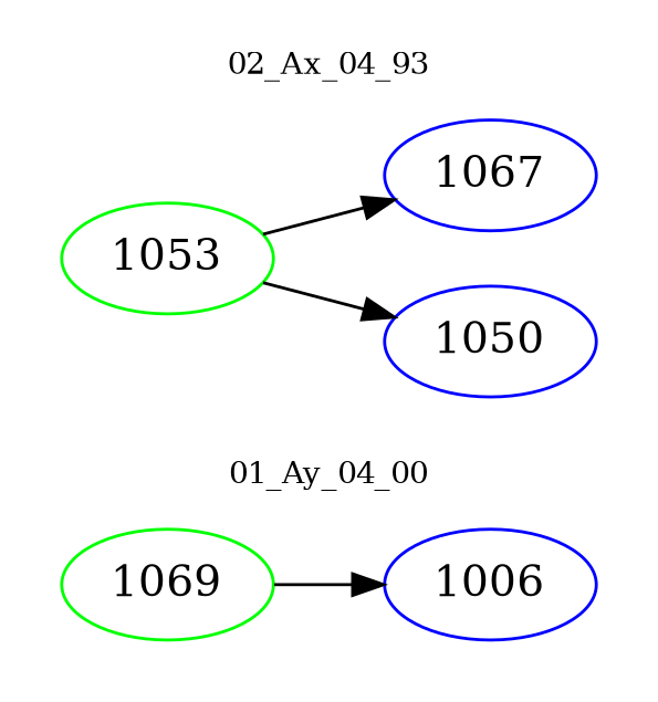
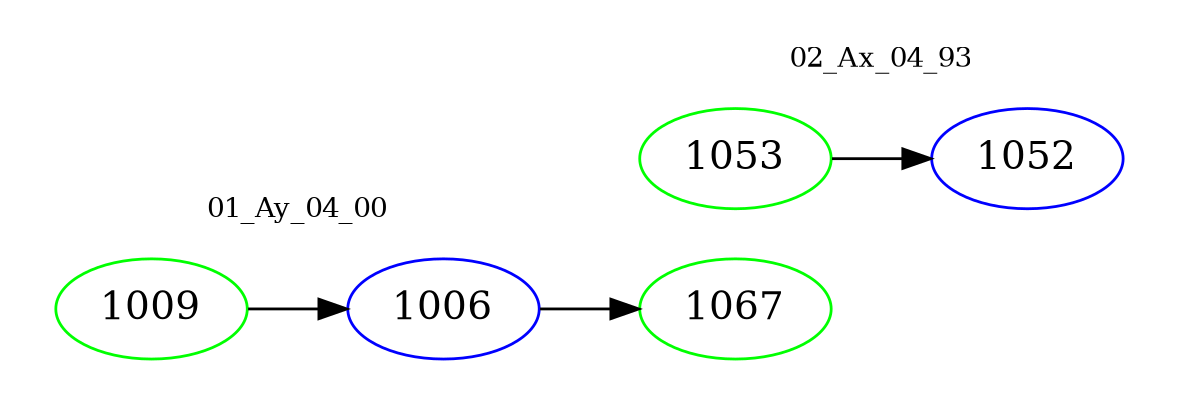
  digraph {
    rankdir=LR
    node [color=green]
    edge [color=black]
-   n1 [label=1069]
+   n1 [label=1009]
    n2 [color=blue label=1006]
    n3 [label=1053]
-   n4 [color=blue label=1050]
-   n5 [color=blue label=1067]
+   n4 [color=blue label=1052]
+   n5 [label=1067]
    subgraph cluster_1 {
      color=white
      fontsize=10
      label="01_Ay_04_00"
      n1
      n2
    }
    subgraph cluster_2 {
      color=white
      fontsize=10
      label="02_Ax_04_93"
      n3
      n4
      n5
    }
    n1 -> n2
    n3 -> n4
-   n3 -> n5
+   n2 -> n5
  }
